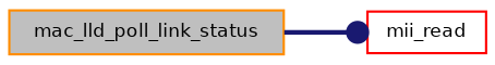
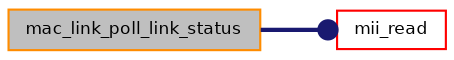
  digraph {
    rankdir=LR
    node [fontname=Helvetica fontsize=8 shape=record]
-   n1 [color=darkorange fillcolor=grey75 fontcolor=black height=0.2 label=mac_lld_poll_link_status style=filled width=0.4]
+   n1 [color=darkorange fillcolor=grey75 fontcolor=black height=0.2 label=mac_link_poll_link_status style=filled width=0.4]
    n2 [color=red height=0.2 label=mii_read width=0.4]
    n1 -> n2 [color=midnightblue fontname=Helvetica fontsize=8 labelfontname=Helvetica labelfontsize=8 style=bold arrowhead=dot]
  }
